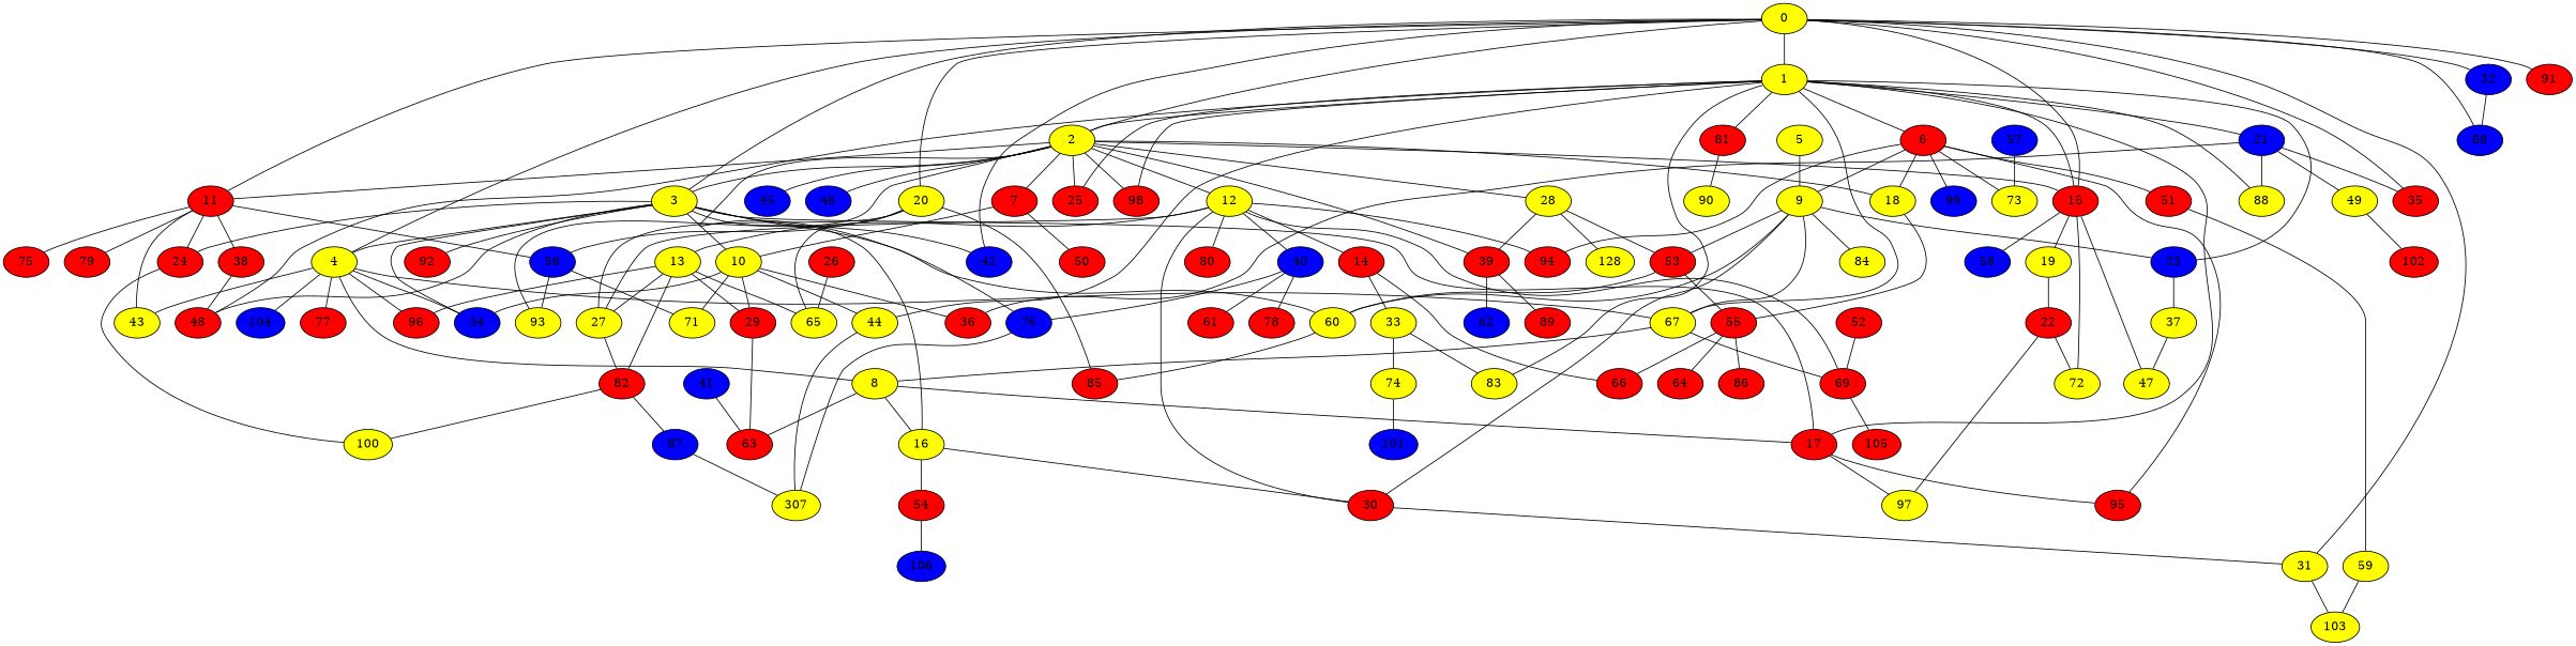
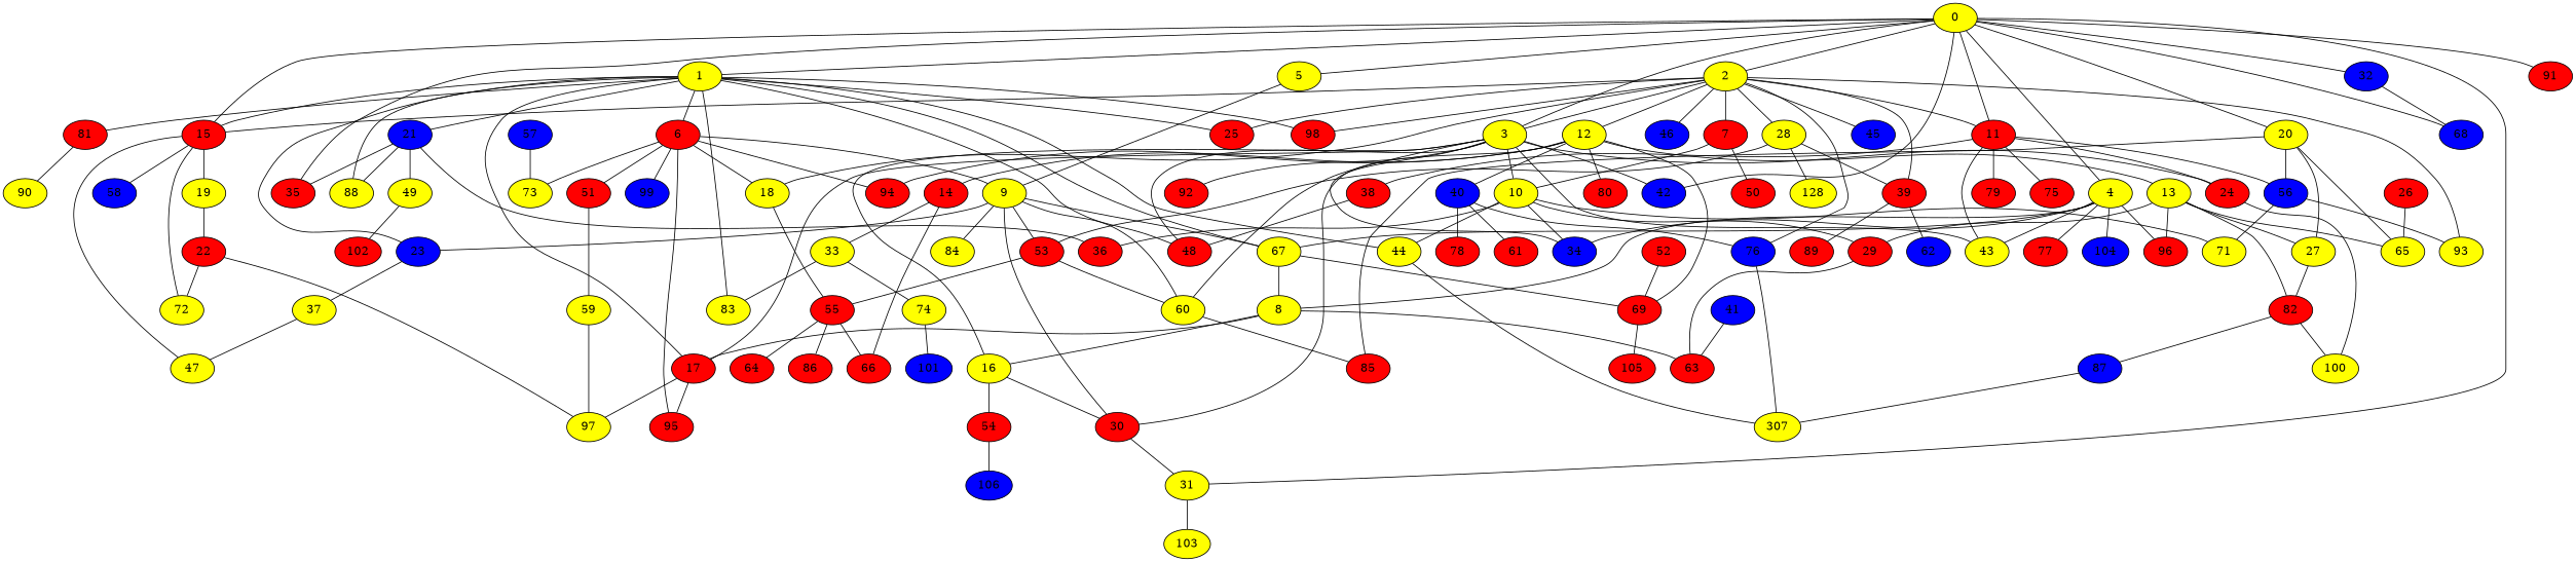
  graph {
    node [fillcolor=red style=filled]
    0 [fillcolor=yellow]
    1 [fillcolor=yellow]
    2 [fillcolor=yellow]
    3 [fillcolor=yellow]
    4 [fillcolor=yellow]
    5 [fillcolor=yellow]
    11
    15
    20 [fillcolor=yellow]
    31 [fillcolor=yellow]
    32 [fillcolor=blue]
    35
    42 [fillcolor=blue]
    68 [fillcolor=blue]
    91
    6
    17
    21 [fillcolor=blue]
    23 [fillcolor=blue]
    25
    44 [fillcolor=yellow]
    48
    67 [fillcolor=yellow]
    81
    83 [fillcolor=yellow]
    88 [fillcolor=yellow]
    98
    7
    12 [fillcolor=yellow]
    18 [fillcolor=yellow]
    28 [fillcolor=yellow]
    39
    45 [fillcolor=blue]
    46 [fillcolor=blue]
    76 [fillcolor=blue]
    93 [fillcolor=yellow]
    10 [fillcolor=yellow]
    24
    34 [fillcolor=blue]
    60 [fillcolor=yellow]
    92
    16 [fillcolor=yellow]
    8 [fillcolor=yellow]
    43 [fillcolor=yellow]
    77
    96
    104 [fillcolor=blue]
    9 [fillcolor=yellow]
    38
    56 [fillcolor=blue]
    75
    79
    19 [fillcolor=yellow]
    47 [fillcolor=yellow]
    58 [fillcolor=blue]
    72 [fillcolor=yellow]
    27 [fillcolor=yellow]
    65 [fillcolor=yellow]
    85
    103 [fillcolor=yellow]
    73 [fillcolor=yellow]
    51
    94
    95
    99 [fillcolor=blue]
    97 [fillcolor=yellow]
    36
    49 [fillcolor=yellow]
    37 [fillcolor=yellow]
    n70 [fillcolor=yellow label=307]
    69
    90 [fillcolor=yellow]
    50
    30
    13 [fillcolor=yellow]
    14
    40 [fillcolor=blue]
    80
    55
    82
    53
    n82 [fillcolor=yellow label=128]
    62 [fillcolor=blue]
    89
    29
    71 [fillcolor=yellow]
    100 [fillcolor=yellow]
    63
    84 [fillcolor=yellow]
    59 [fillcolor=yellow]
    54
    33 [fillcolor=yellow]
    66
    61
    78
    105
    87 [fillcolor=blue]
    74 [fillcolor=yellow]
    22
    106 [fillcolor=blue]
    64
    86
    102
    26
    101 [fillcolor=blue]
    41 [fillcolor=blue]
    52
    57 [fillcolor=blue]
    0 -- 1
    0 -- 2
    0 -- 3
    0 -- 4
+   0 -- 5
    0 -- 11
    0 -- 15
    0 -- 20
    0 -- 31
    0 -- 32
    0 -- 35
    0 -- 42
    0 -- 68
    0 -- 91
-   1 -- 2
    1 -- 15
    1 -- 6
    1 -- 17
    1 -- 21
    1 -- 23
    1 -- 25
    1 -- 44
    1 -- 48
    1 -- 67
    1 -- 81
    1 -- 83
    1 -- 88
    1 -- 98
    2 -- 3
    2 -- 11
    2 -- 15
    2 -- 25
    2 -- 98
    2 -- 7
    2 -- 12
    2 -- 18
    2 -- 28
    2 -- 39
    2 -- 45
    2 -- 46
    2 -- 76
    2 -- 93
-   3 -- 4
+   3 -- 43
    3 -- 42
    3 -- 17
    3 -- 48
    3 -- 10
    3 -- 24
    3 -- 34
    3 -- 60
    3 -- 92
    3 -- 16
    4 -- 67
    4 -- 34
    4 -- 8
    4 -- 43
    4 -- 77
    4 -- 96
    4 -- 104
    5 -- 9
    11 -- 24
    11 -- 43
    11 -- 38
    11 -- 56
    11 -- 75
    11 -- 79
    15 -- 19
    15 -- 47
    15 -- 58
    15 -- 72
    20 -- 56
    20 -- 27
    20 -- 65
    20 -- 85
    31 -- 103
    32 -- 68
    6 -- 18
    6 -- 9
    6 -- 73
    6 -- 51
    6 -- 94
    6 -- 95
    6 -- 99
    17 -- 95
    17 -- 97
    21 -- 35
    21 -- 88
    21 -- 36
    21 -- 49
    23 -- 37
    44 -- n70
    67 -- 8
    67 -- 69
    81 -- 90
    7 -- 10
    7 -- 50
-   12 -- 27
    12 -- 94
    12 -- 69
    12 -- 30
    12 -- 13
    12 -- 14
    12 -- 40
    12 -- 80
    18 -- 55
    28 -- 39
    28 -- 53
    28 -- n82
    39 -- 62
    39 -- 89
    76 -- n70
    10 -- 44
    10 -- 34
    10 -- 36
    10 -- 29
    10 -- 71
    24 -- 100
    60 -- 85
    16 -- 30
    16 -- 54
    8 -- 17
    8 -- 16
    8 -- 63
    9 -- 23
    9 -- 67
    9 -- 60
    9 -- 30
    9 -- 53
    9 -- 84
    38 -- 48
    56 -- 93
    56 -- 71
    19 -- 22
    27 -- 82
    51 -- 59
    49 -- 102
    37 -- 47
    69 -- 105
    30 -- 31
    13 -- 96
    13 -- 27
    13 -- 65
    13 -- 82
    13 -- 29
    14 -- 33
    14 -- 66
    40 -- 76
    40 -- 61
    40 -- 78
    55 -- 66
    55 -- 64
    55 -- 86
    82 -- 100
    82 -- 87
    53 -- 60
    53 -- 55
    29 -- 63
-   59 -- 103
+   59 -- 97
    54 -- 106
    33 -- 83
    33 -- 74
    87 -- n70
    74 -- 101
    22 -- 72
    22 -- 97
    26 -- 65
    41 -- 63
    52 -- 69
    57 -- 73
  }
